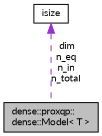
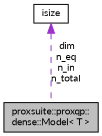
  digraph {
    fontname=Lato
    node [color=black fontname=Lato fontsize=10 shape=record]
-   n1 [fillcolor=grey75 fontcolor=black height=0.2 label="dense::proxqp::\ldense::Model\< T \>" style=filled width=0.4]
+   n1 [fillcolor=grey75 fontcolor=black height=0.2 label="proxsuite::proxqp::\ldense::Model\< T \>" style=filled width=0.4]
    n2 [height=0.2 label=isize width=0.4]
    n2 -> n1 [color=darkorchid3 dir=back fontname=Lato fontsize=10 label=" dim\nn_eq\nn_in\nn_total" labelfontname=Helvetica labelfontsize=10 style=dashed]
  }
